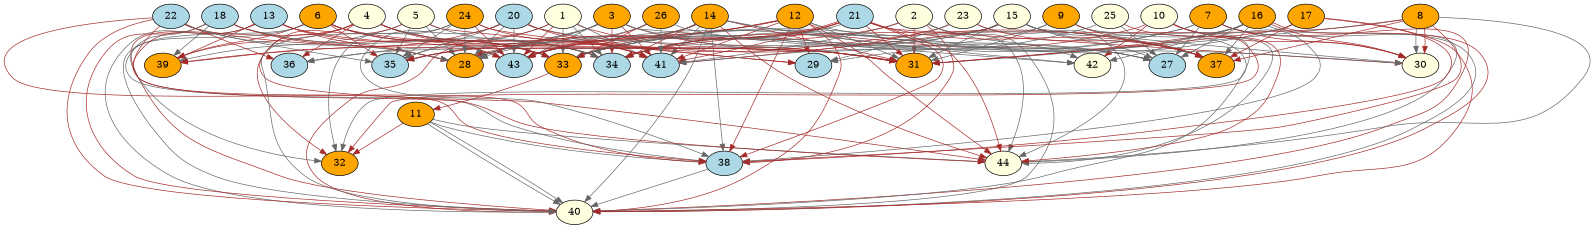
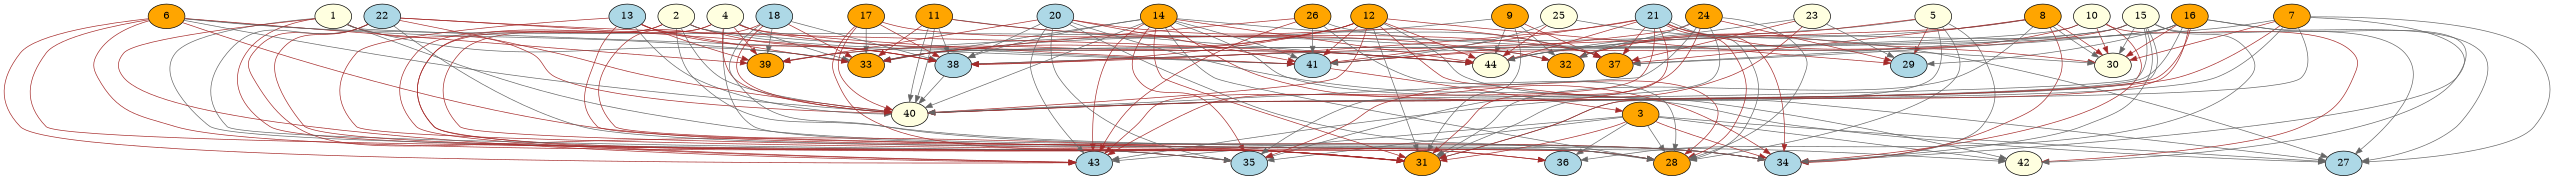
  digraph {
    node [alpha=0.09 fillcolor=orange style=filled]
    edge [color=brown]
    1 [expect_size=6500634549391368126464 fillcolor=lightyellow]
    31 [alpha=0.13 expect_size=183831223074010693632]
    33 [alpha=0.19 expect_size=4368847774393704960]
    34 [alpha=0.16 expect_size=33857039842677268 fillcolor=lightblue]
    35 [alpha=0.14 expect_size=10689811330453857107968 fillcolor=lightblue]
    40 [alpha=0.13 expect_size=3238697514668469 fillcolor=lightyellow]
    41 [alpha=0.10 expect_size=139620641396152880 fillcolor=lightblue]
    43 [alpha=0.17 expect_size=38342770373782568 fillcolor=lightblue]
    2 [expect_size=6444743344286100094976 fillcolor=lightyellow]
    38 [alpha=0.00 expect_size=14834417955871146377216 fillcolor=lightblue]
    42 [alpha=0.10 expect_size=7605024224493103480832 fillcolor=lightyellow]
    44 [alpha=0.13 expect_size=2050404229446763520 fillcolor=lightyellow]
    3 [alpha=0.02 expect_size=12895637054859482497024]
    27 [alpha=0.06 expect_size=25115189477082572 fillcolor=lightblue]
    28 [expect_size=9874935960457490432]
    36 [alpha=0.04 expect_size=662192039827937408 fillcolor=lightblue]
    4 [alpha=0.04 expect_size=3252594177426325504000 fillcolor=lightyellow]
    39 [alpha=0.19 expect_size=255252029619978784]
    5 [alpha=0.03 expect_size=32046008405395352 fillcolor=lightyellow]
    29 [alpha=0.03 expect_size=29172696683032184 fillcolor=lightblue]
    32 [alpha=0.04 expect_size=15187533081478168576000]
    6 [alpha=0.01 expect_size=3582723084983883268096]
    7 [alpha=0.03 expect_size=233469899368207040]
    30 [alpha=0.03 expect_size=1400227237701091328000 fillcolor=lightyellow]
    8 [alpha=0.10 expect_size=12203140792097592836096]
    37 [alpha=0.10 expect_size=282051894170991198208]
    9 [alpha=0.15 expect_size=8731720698679447]
    10 [alpha=0.00 expect_size=8926663052107367 fillcolor=lightyellow]
    11 [alpha=0.13 expect_size=14555198312436940]
    12 [expect_size=38817509779494141952]
    13 [alpha=0.05 expect_size=45063589093546752 fillcolor=lightblue]
    14 [alpha=0.16 expect_size=83070932840799968]
    15 [alpha=0.19 expect_size=197726038040074256384 fillcolor=lightyellow]
    16 [alpha=0.05 expect_size=11565794110206500]
    17 [expect_size=890236019562936576]
    18 [alpha=0.18 expect_size=49156513214610648 fillcolor=lightblue]
    20 [alpha=0.15 expect_size=128780310883125152 fillcolor=lightblue]
    21 [alpha=0.07 expect_size=753960079343905408 fillcolor=lightblue]
    22 [expect_size=1049101447724431872 fillcolor=lightblue]
    23 [alpha=0.20 expect_size=2421345173203796992 fillcolor=lightyellow]
    24 [alpha=0.17 expect_size=4493809815530313351168]
    25 [alpha=0.01 expect_size=984255110897496752128 fillcolor=lightyellow]
    26 [alpha=0.07 expect_size=43570653608118232]
    1 -> 31
    1 -> 33 [color=gray40]
    1 -> 34 [color=gray40]
    1 -> 35 [color=gray40]
    1 -> 40
    1 -> 41 [color=gray40]
    1 -> 43
    2 -> 31
    2 -> 40 [color=gray40]
    2 -> 41 [color=gray40]
    2 -> 43
    2 -> 38
    2 -> 42 [color=gray40]
    2 -> 44 [color=gray40]
    38 -> 40 [color=gray40]
    3 -> 31
    3 -> 34
    3 -> 35 [color=gray40]
-   3 -> 41
+   41 -> 3
    3 -> 43 [color=gray40]
    3 -> 42 [color=gray40]
    3 -> 27 [color=gray40]
    3 -> 28 [color=gray40]
    3 -> 36 [color=gray40]
    4 -> 33 [color=gray40]
    4 -> 34 [color=gray40]
    4 -> 40
    4 -> 41
    4 -> 43
    4 -> 44
    4 -> 36
    4 -> 39
    5 -> 34 [color=gray40]
    5 -> 35 [color=gray40]
    5 -> 28 [color=gray40]
    5 -> 39 [color=gray40]
    5 -> 29
    5 -> 32
    6 -> 31
    6 -> 33 [color=gray40]
    6 -> 34
    6 -> 35
    6 -> 40 [color=gray40]
    6 -> 43
    6 -> 39
    6 -> 32 [color=gray40]
+   7 -> 31 [color=gray40]
    7 -> 34 [color=gray40]
    7 -> 40
    7 -> 43 [color=gray40]
    7 -> 44 [color=gray40]
    7 -> 27 [color=gray40]
    7 -> 30
    8 -> 31 [color=gray40]
    8 -> 34
    8 -> 38
    8 -> 44 [color=gray40]
    8 -> 30 [color=gray40]
    8 -> 30
    8 -> 37
    9 -> 31 [color=gray40]
    9 -> 33 [color=gray40]
    9 -> 44 [color=gray40]
    9 -> 32 [color=gray40]
    9 -> 37
    10 -> 34
    10 -> 38 [color=gray40]
    10 -> 42
    10 -> 32
    10 -> 30
-   33 -> 11
+   11 -> 33
    11 -> 40 [color=gray40]
    11 -> 40 [color=gray40]
    11 -> 38 [color=gray40]
    11 -> 44 [color=gray40]
    11 -> 32
    12 -> 31 [color=gray40]
    12 -> 33
    12 -> 40
    12 -> 41
    12 -> 38
    12 -> 44
    12 -> 27 [color=gray40]
    12 -> 28
    12 -> 39
    12 -> 29
    13 -> 31
    13 -> 33
    13 -> 40 [color=gray40]
    13 -> 38
    13 -> 28
    13 -> 39
    14 -> 31
    14 -> 33 [color=gray40]
    14 -> 34
    14 -> 35
    14 -> 40 [color=gray40]
    14 -> 41 [color=gray40]
    14 -> 43
    14 -> 38 [color=gray40]
    14 -> 42 [color=gray40]
    14 -> 44
    14 -> 28 [color=gray40]
    14 -> 37 [color=gray40]
    15 -> 31 [color=gray40]
    15 -> 33 [color=gray40]
    15 -> 34 [color=gray40]
    15 -> 40 [color=gray40]
    15 -> 41
    15 -> 27 [color=gray40]
    15 -> 36 [color=gray40]
    15 -> 30 [color=gray40]
    15 -> 37 [color=gray40]
    16 -> 31
    16 -> 33 [color=gray40]
    16 -> 40 [color=gray40]
    16 -> 40
    16 -> 42 [color=gray40]
    16 -> 27 [color=gray40]
    16 -> 29 [color=gray40]
    16 -> 30
    16 -> 37 [color=gray40]
    17 -> 31
    17 -> 33 [color=gray40]
    17 -> 40
    17 -> 38
    17 -> 37
    18 -> 33
    18 -> 34 [color=gray40]
    18 -> 40
    18 -> 38 [color=gray40]
    18 -> 28
    18 -> 39 [color=gray40]
    20 -> 35 [color=gray40]
    20 -> 41
    20 -> 43 [color=gray40]
    20 -> 38 [color=gray40]
    20 -> 27 [color=gray40]
    20 -> 28 [color=gray40]
    20 -> 39
    20 -> 37
    21 -> 31
    21 -> 34
    21 -> 41
    21 -> 43
    21 -> 38
    21 -> 44
    21 -> 28
    21 -> 28 [color=gray40]
    21 -> 30
    21 -> 37
    22 -> 31
    22 -> 35 [color=gray40]
    22 -> 40
    22 -> 38
    22 -> 44
    22 -> 28 [color=gray40]
    22 -> 36
    23 -> 35
    23 -> 44 [color=gray40]
    23 -> 29 [color=gray40]
    23 -> 37
    24 -> 35 [color=gray40]
    24 -> 40 [color=gray40]
    24 -> 41
    24 -> 43
    24 -> 28 [color=gray40]
    24 -> 29
    24 -> 32 [color=gray40]
    25 -> 41 [color=gray40]
    25 -> 44
    25 -> 27 [color=gray40]
    26 -> 33
    26 -> 41 [color=gray40]
    26 -> 43
    26 -> 28 [color=gray40]
    26 -> 30 [color=gray40]
  }
